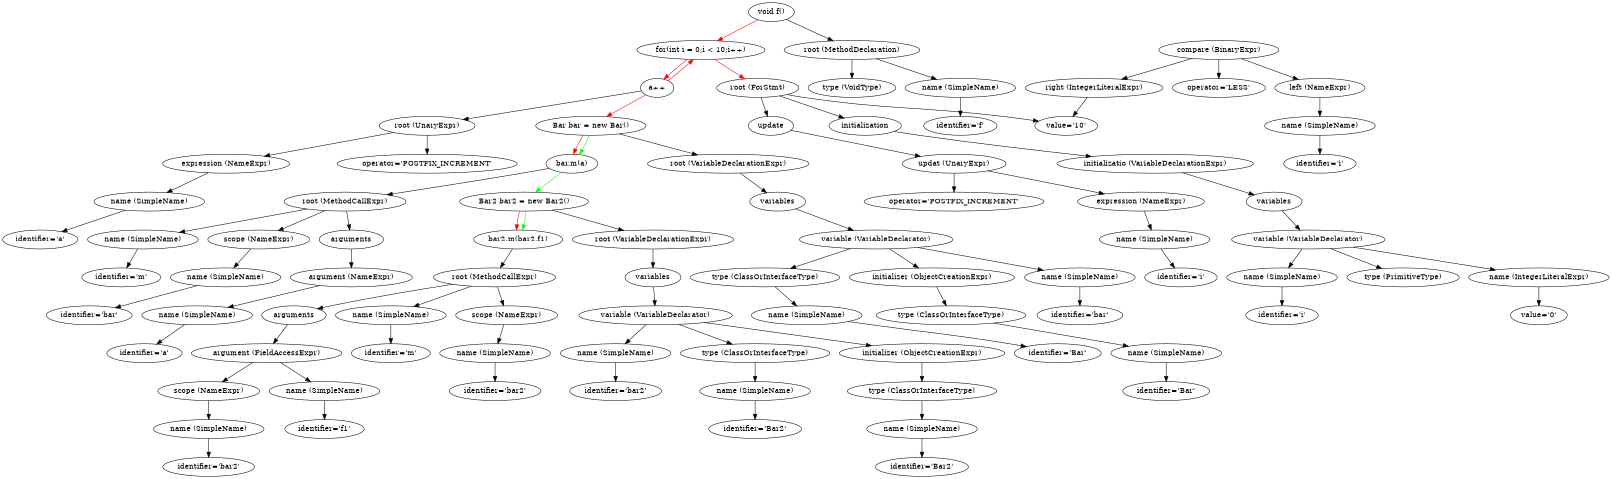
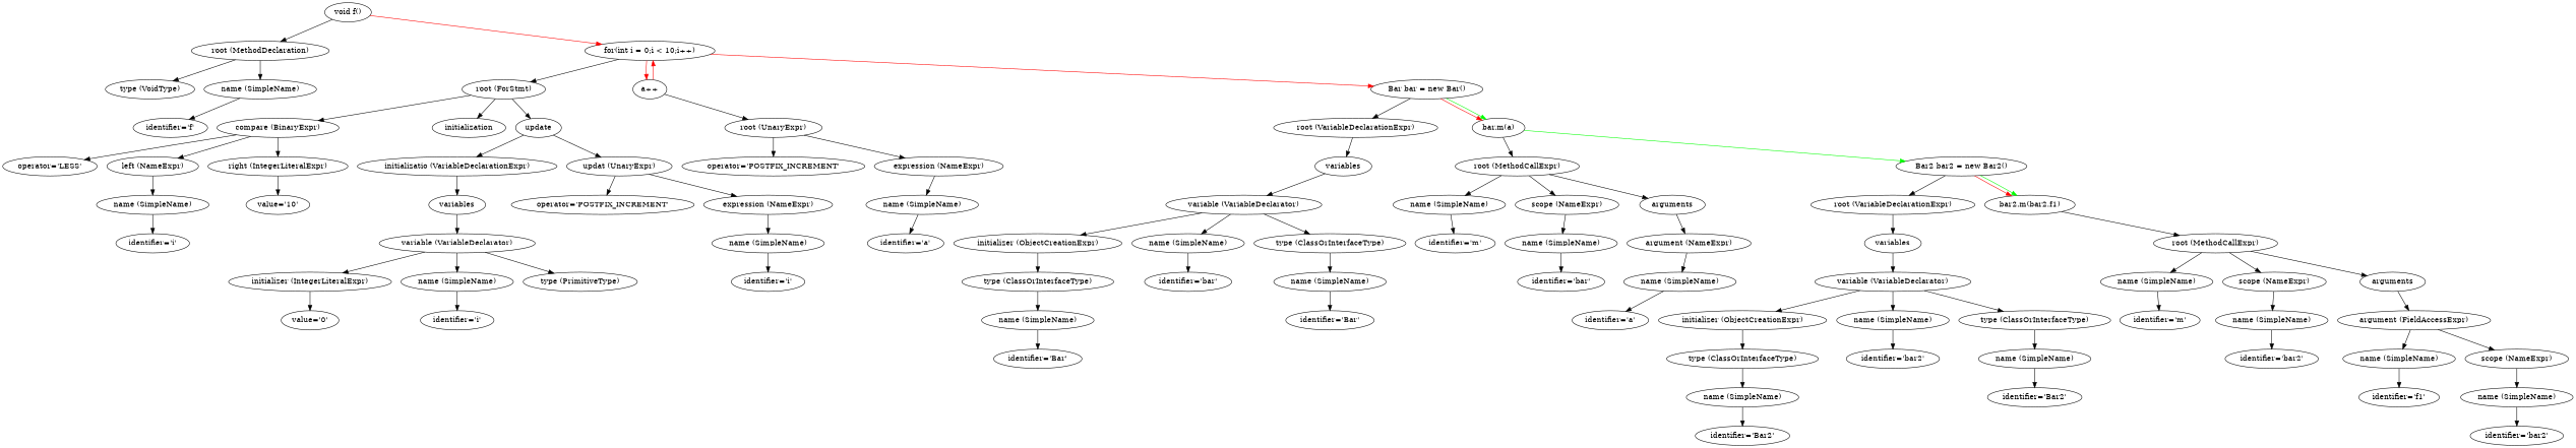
  digraph {
    node [ast_node=true]
    edge [color=black]
    n1 [hasException=" false" label="void f()" line=10 ast_node=""]
    n2 [label="root (MethodDeclaration)"]
    n3 [hasException=" false" label="for(int i = 0;i < 10;i++)" line=11 ast_node=""]
    n4 [label="type (VoidType)"]
    n5 [label="name (SimpleName)"]
    n6 [label="root (ForStmt)"]
    n7 [hasException=" false" label="a++" line=12 ast_node=""]
    n8 [hasException=" false" label="Bar bar = new Bar()" line=14 ast_node=""]
    n9 [label="identifier='f'"]
    n10 [label="compare (BinaryExpr)"]
    n11 [label=initialization]
    n12 [label=update]
    n13 [label="root (UnaryExpr)"]
    n14 [label="root (VariableDeclarationExpr)"]
    n15 [hasException=" false" label="bar.m(a)" line=15 ast_node=""]
    n16 [label="operator='LESS'"]
    n17 [label="left (NameExpr)"]
    n18 [label="right (IntegerLiteralExpr)"]
    n19 [label="initializatio (VariableDeclarationExpr)"]
    n20 [label="updat (UnaryExpr)"]
    n21 [label="name (SimpleName)"]
    n22 [label="value='10'"]
    n23 [label="identifier='i'"]
    n24 [label=variables]
    n25 [label="variable (VariableDeclarator)"]
-   n26 [label="name (IntegerLiteralExpr)"]
+   n26 [label="initializer (IntegerLiteralExpr)"]
    n27 [label="name (SimpleName)"]
    n28 [label="type (PrimitiveType)"]
    n29 [label="value='0'"]
    n30 [label="identifier='i'"]
    n31 [label="operator='POSTFIX_INCREMENT'"]
    n32 [label="expression (NameExpr)"]
    n33 [label="name (SimpleName)"]
    n34 [label="identifier='i'"]
    n35 [label="operator='POSTFIX_INCREMENT'"]
    n36 [label="expression (NameExpr)"]
    n37 [label="name (SimpleName)"]
    n38 [label="identifier='a'"]
    n39 [label=variables]
    n40 [label="root (MethodCallExpr)"]
    n41 [hasException=" false" label="Bar2 bar2 = new Bar2()" line=16 ast_node=""]
    n42 [label="variable (VariableDeclarator)"]
    n43 [label="initializer (ObjectCreationExpr)"]
    n44 [label="name (SimpleName)"]
    n45 [label="type (ClassOrInterfaceType)"]
    n46 [label="type (ClassOrInterfaceType)"]
    n47 [label="identifier='bar'"]
    n48 [label="name (SimpleName)"]
    n49 [label="name (SimpleName)"]
    n50 [label="identifier='Bar'"]
    n51 [label="identifier='Bar'"]
    n52 [label="name (SimpleName)"]
    n53 [label="scope (NameExpr)"]
    n54 [label=arguments]
    n55 [label="root (VariableDeclarationExpr)"]
    n56 [hasException=" false" label="bar2.m(bar2.f1)" line=17 ast_node=""]
    n57 [label="identifier='m'"]
    n58 [label="name (SimpleName)"]
    n59 [label="argument (NameExpr)"]
    n60 [label="identifier='bar'"]
    n61 [label="name (SimpleName)"]
    n62 [label="identifier='a'"]
    n63 [label=variables]
    n64 [label="root (MethodCallExpr)"]
    n65 [label="variable (VariableDeclarator)"]
    n66 [label="initializer (ObjectCreationExpr)"]
    n67 [label="name (SimpleName)"]
    n68 [label="type (ClassOrInterfaceType)"]
    n69 [label="type (ClassOrInterfaceType)"]
    n70 [label="identifier='bar2'"]
    n71 [label="name (SimpleName)"]
    n72 [label="name (SimpleName)"]
    n73 [label="identifier='Bar2'"]
    n74 [label="identifier='Bar2'"]
    n75 [label="name (SimpleName)"]
    n76 [label="scope (NameExpr)"]
    n77 [label=arguments]
    n78 [label="identifier='m'"]
    n79 [label="name (SimpleName)"]
    n80 [label="argument (FieldAccessExpr)"]
    n81 [label="identifier='bar2'"]
    n82 [label="name (SimpleName)"]
    n83 [label="scope (NameExpr)"]
    n84 [label="identifier='f1'"]
    n85 [label="name (SimpleName)"]
    n86 [label="identifier='bar2'"]
    n1 -> n2
    n1 -> n3 [color=red]
    n2 -> n4
    n2 -> n5
-   n3 -> n6 [color=red]
+   n3 -> n6
    n3 -> n7 [color=red]
-   n7 -> n8 [color=red]
+   n3 -> n8 [color=red]
    n5 -> n9
-   n6 -> n22
+   n6 -> n10
    n6 -> n11
    n6 -> n12
    n7 -> n3 [color=red]
    n7 -> n13
    n8 -> n14
    n8 -> n15 [color=red]
    n8 -> n15 [color=green]
    n10 -> n16
    n10 -> n17
    n10 -> n18
-   n11 -> n19
+   n12 -> n19
    n12 -> n20
    n13 -> n35
    n13 -> n36
    n14 -> n39
    n15 -> n40
    n15 -> n41 [color=green]
    n17 -> n21
    n18 -> n22
    n19 -> n24
    n20 -> n31
    n20 -> n32
    n21 -> n23
    n24 -> n25
    n25 -> n26
    n25 -> n27
    n25 -> n28
    n26 -> n29
    n27 -> n30
    n32 -> n33
    n33 -> n34
    n36 -> n37
    n37 -> n38
    n39 -> n42
    n40 -> n52
    n40 -> n53
    n40 -> n54
    n41 -> n55
    n41 -> n56 [color=red]
    n41 -> n56 [color=green]
    n42 -> n43
    n42 -> n44
    n42 -> n45
    n43 -> n46
    n44 -> n47
    n45 -> n48
    n46 -> n49
    n48 -> n51
    n49 -> n50
    n52 -> n57
    n53 -> n58
    n54 -> n59
    n55 -> n63
    n56 -> n64
    n58 -> n60
    n59 -> n61
    n61 -> n62
    n63 -> n65
    n64 -> n75
    n64 -> n76
    n64 -> n77
    n65 -> n66
    n65 -> n67
    n65 -> n68
    n66 -> n69
    n67 -> n70
    n68 -> n71
    n69 -> n72
    n71 -> n74
    n72 -> n73
    n75 -> n78
    n76 -> n79
    n77 -> n80
    n79 -> n81
    n80 -> n82
    n80 -> n83
    n82 -> n84
    n83 -> n85
    n85 -> n86
  }
